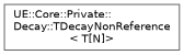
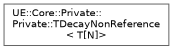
  digraph {
    rankdir=LR
-   n1 [color=grey40 fillcolor=white fontname=Helvetica fontsize=10 height=0.2 label="UE::Core::Private::\lDecay::TDecayNonReference\l\< T[N]\>" shape=box style=filled width=0.4]
+   n1 [color=grey40 fillcolor=white fontname=Helvetica fontsize=10 height=0.2 label="UE::Core::Private::\lPrivate::TDecayNonReference\l\< T[N]\>" shape=box style=filled width=0.4]
  }
